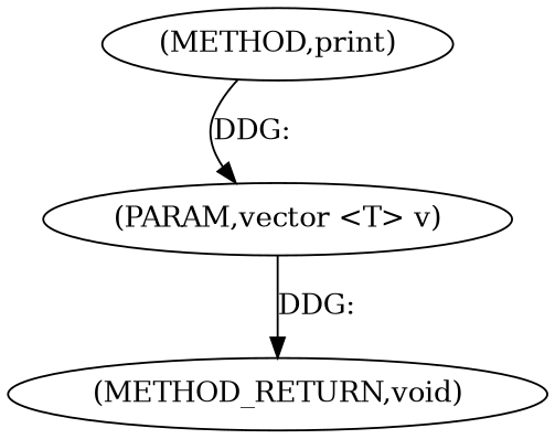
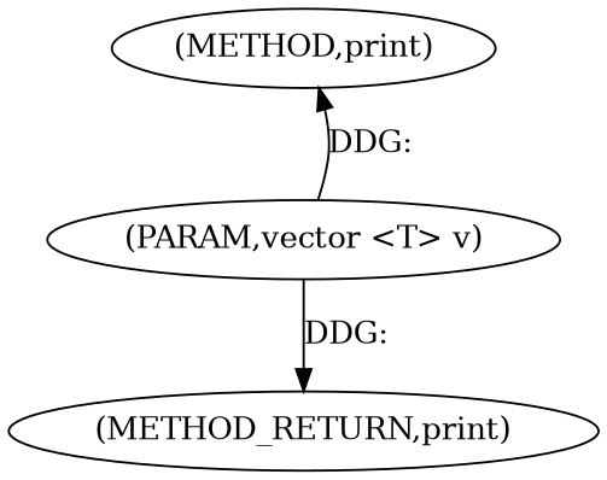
  digraph {
    n1 [label="(METHOD,print)"]
    n2 [label="(PARAM,vector <T> v)"]
-   n3 [label="(METHOD_RETURN,void)"]
-   n1 -> n2 [label="DDG: "]
+   n3 [label="(METHOD_RETURN,print)"]
+   n2 -> n1 [label="DDG: "]
    n2 -> n3 [label="DDG: "]
  }
